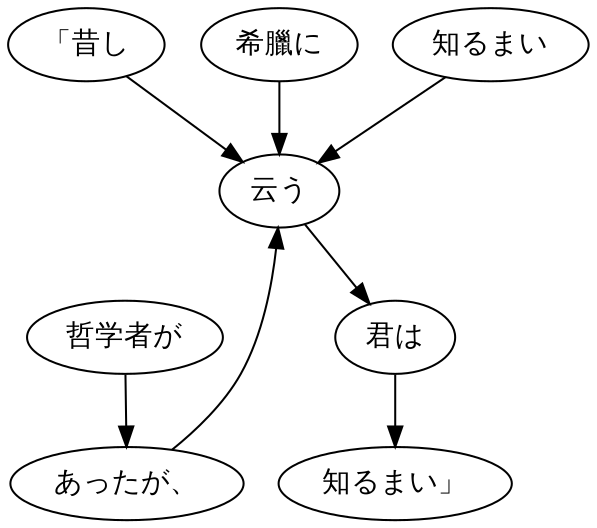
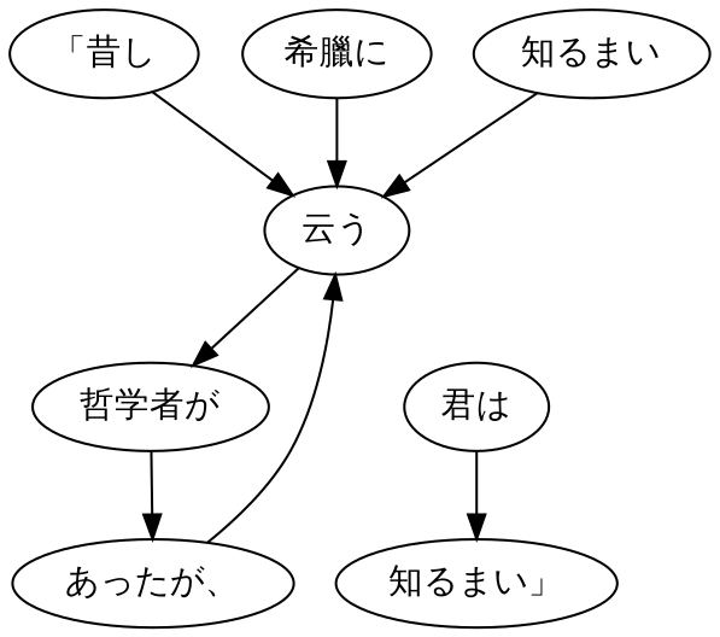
  digraph {
    n1 [label="「昔し"]
    n2 [label="云う"]
    n3 [label="哲学者が"]
    n4 [label="希臘に"]
    n5 [label="知るまい"]
    n6 [label="あったが、"]
    n7 [label="知るまい」"]
    n8 [label="君は"]
    n1 -> n2
-   n2 -> n8
+   n2 -> n3
    n3 -> n6
    n4 -> n2
    n5 -> n2
    n6 -> n2
    n8 -> n7
  }
